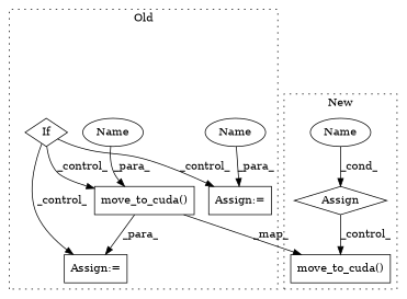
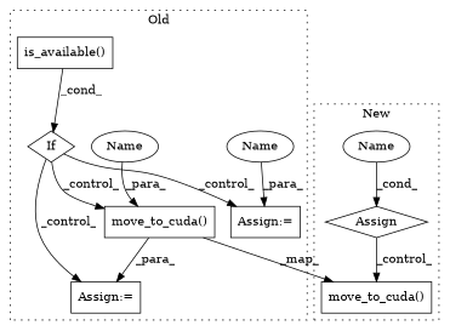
  digraph {
    node [a=75 l=3 shape=box]
+   n1 [l=25 label="is_available()" s=6988]
    n2 [a=96 label=If s=6985 shape=diamond]
    n3 [a=68 label="Assign:=" s=7028]
    n4 [a=68 label="Assign:=" s=7085]
    n5 [l="19,1" label="move_to_cuda()" s="7031,7056"]
    n6 [a=87 l=6 label=Name s=7050 shape=ellipse]
    n7 [a=87 l=6 label=Name s=7088 shape=ellipse]
    n8 [a=51 l="4,6" label=Assign s="7261,7274" shape=diamond]
    n9 [l="19,1" label="move_to_cuda()" s="7235,7260"]
    n10 [a=87 l=9 label=Name s=7265 shape=ellipse]
    subgraph cluster_1 {
      label=Old
      style=dotted
+     n1
      n2
      n3
      n4
      n5
      n6
      n7
    }
    subgraph cluster_2 {
      label=New
      style=dotted
      n8
      n9
      n10
    }
+   n1 -> n2 [label=_cond_]
    n2 -> n3 [label=_control_]
    n2 -> n4 [label=_control_]
    n2 -> n5 [label=_control_]
    n5 -> n3 [label=_para_]
    n5 -> n9 [label=_map_]
    n6 -> n5 [label=_para_]
    n7 -> n4 [label=_para_]
    n8 -> n9 [label=_control_]
    n10 -> n8 [label=_cond_]
  }
